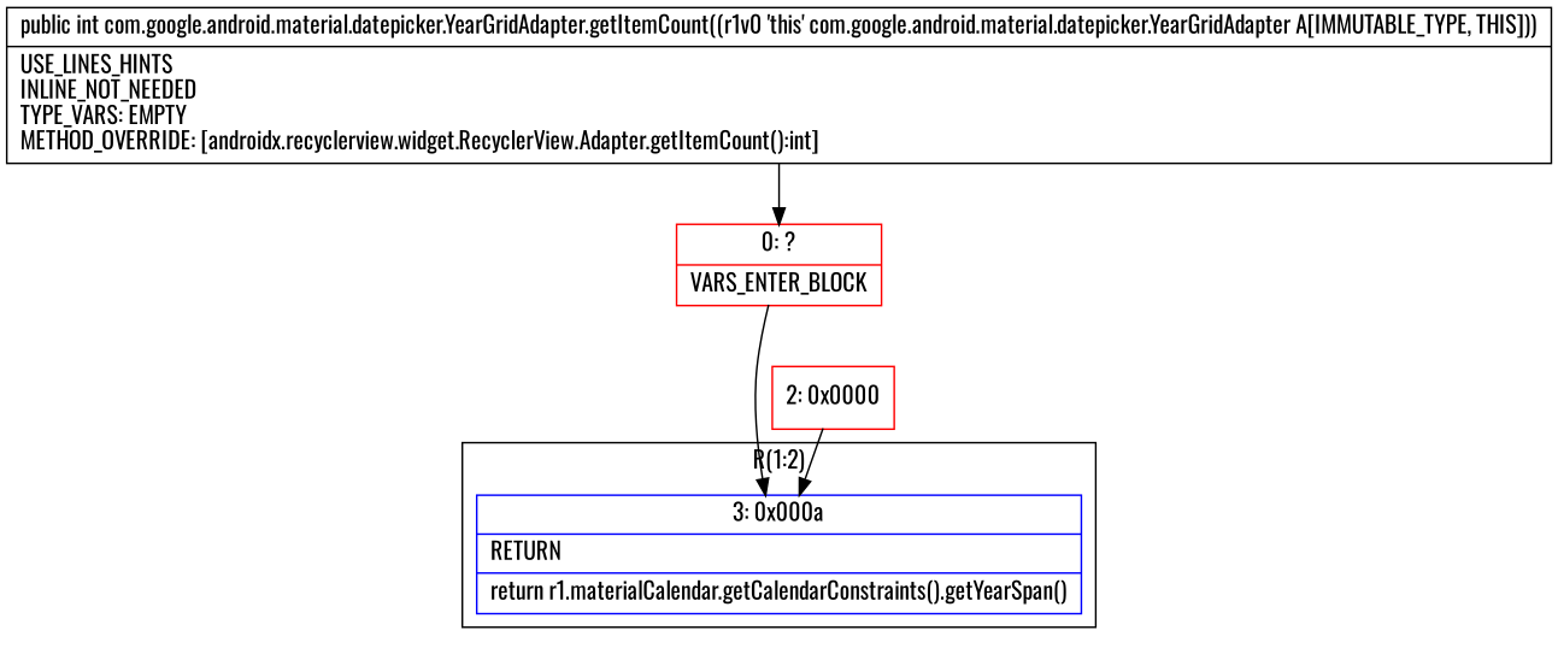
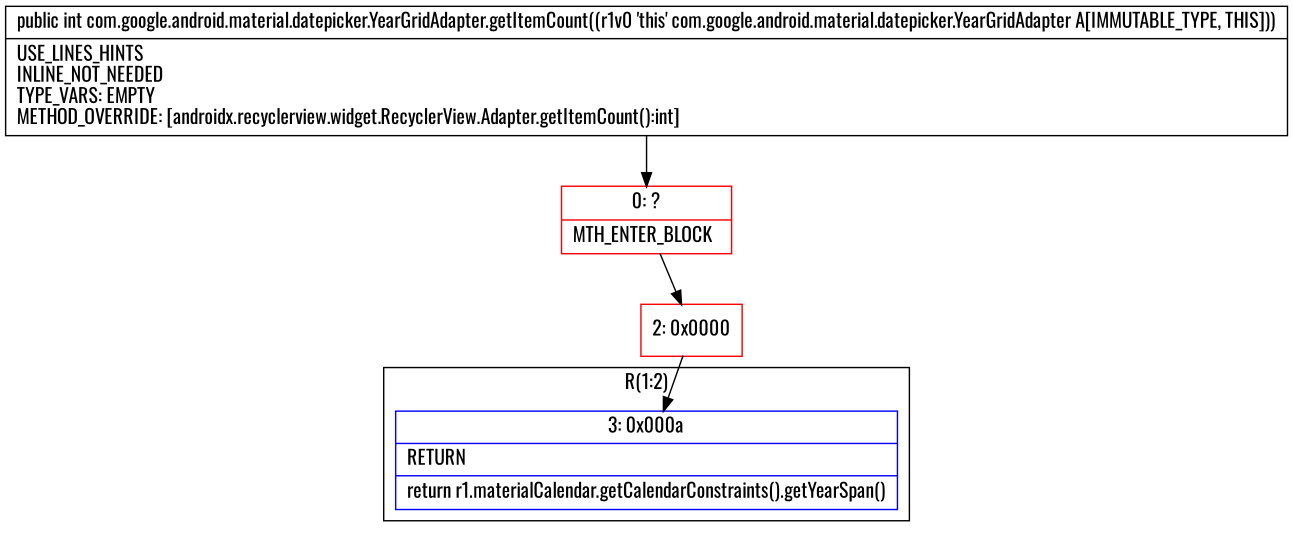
  digraph {
    fontname=Oswald
    node [color=red fontname=Oswald shape=record]
    edge [fontname=Oswald]
    n1 [color=blue label="{3\:\ 0x000a|RETURN\l|return r1.materialCalendar.getCalendarConstraints().getYearSpan()\l}"]
-   n2 [label="{0\:\ ?|VARS_ENTER_BLOCK\l}"]
+   n2 [label="{0\:\ ?|MTH_ENTER_BLOCK\l}"]
    n3 [label="{2\:\ 0x0000}"]
    n4 [label="{public int com.google.android.material.datepicker.YearGridAdapter.getItemCount((r1v0 'this' com.google.android.material.datepicker.YearGridAdapter A[IMMUTABLE_TYPE, THIS]))  | USE_LINES_HINTS\lINLINE_NOT_NEEDED\lTYPE_VARS: EMPTY\lMETHOD_OVERRIDE: [androidx.recyclerview.widget.RecyclerView.Adapter.getItemCount():int]\l}" color=""]
    subgraph cluster_1 {
      label="R(1:2)"
      n1
    }
-   n2 -> n1
+   n2 -> n3
    n3 -> n1
    n4 -> n2
  }
